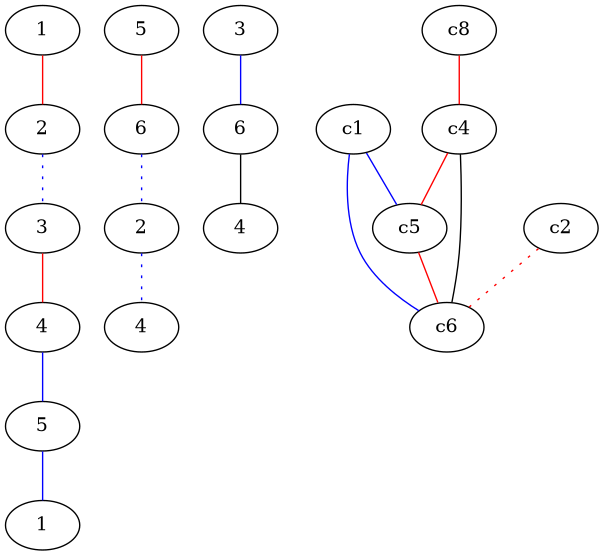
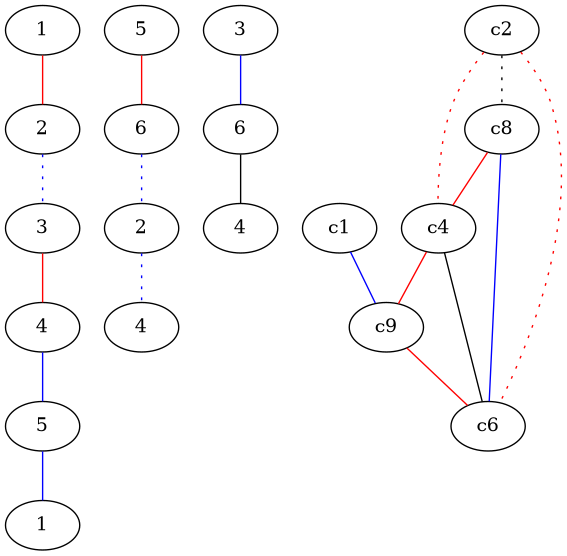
  graph {
    edge [color=red]
    n1 [label=1]
    n2 [label=2]
    n3 [label=5]
    n4 [label=6]
    n5 [label=3]
    n6 [label=6]
    n7 [label=3]
    n8 [label=4]
    n9 [label=5]
    n10 [label=1]
    n11 [label=2]
    n12 [label=4]
    n13 [label=4]
    c1
-   c5
+   c5 [label=c9]
    n16 [label=c8]
    c4
    c6
    c2
    n1 -- n2
    n2 -- n7 [color=blue style=dotted]
    n3 -- n4
    n4 -- n11 [color=blue style=dotted]
    n5 -- n6 [color=blue]
    n6 -- n13 [color=black]
    n7 -- n8
    n8 -- n9 [color=blue]
    n9 -- n10 [color=blue]
    n11 -- n12 [color=blue style=dotted]
    c1 -- c5 [color=blue]
    c5 -- c6
    n16 -- c4
-   c1 -- c6 [color=blue]
+   n16 -- c6 [color=blue]
    c4 -- c5
    c4 -- c6 [color=black]
+   c2 -- n16 [color=black style=dotted]
+   c2 -- c4 [style=dotted]
    c2 -- c6 [style=dotted]
  }
